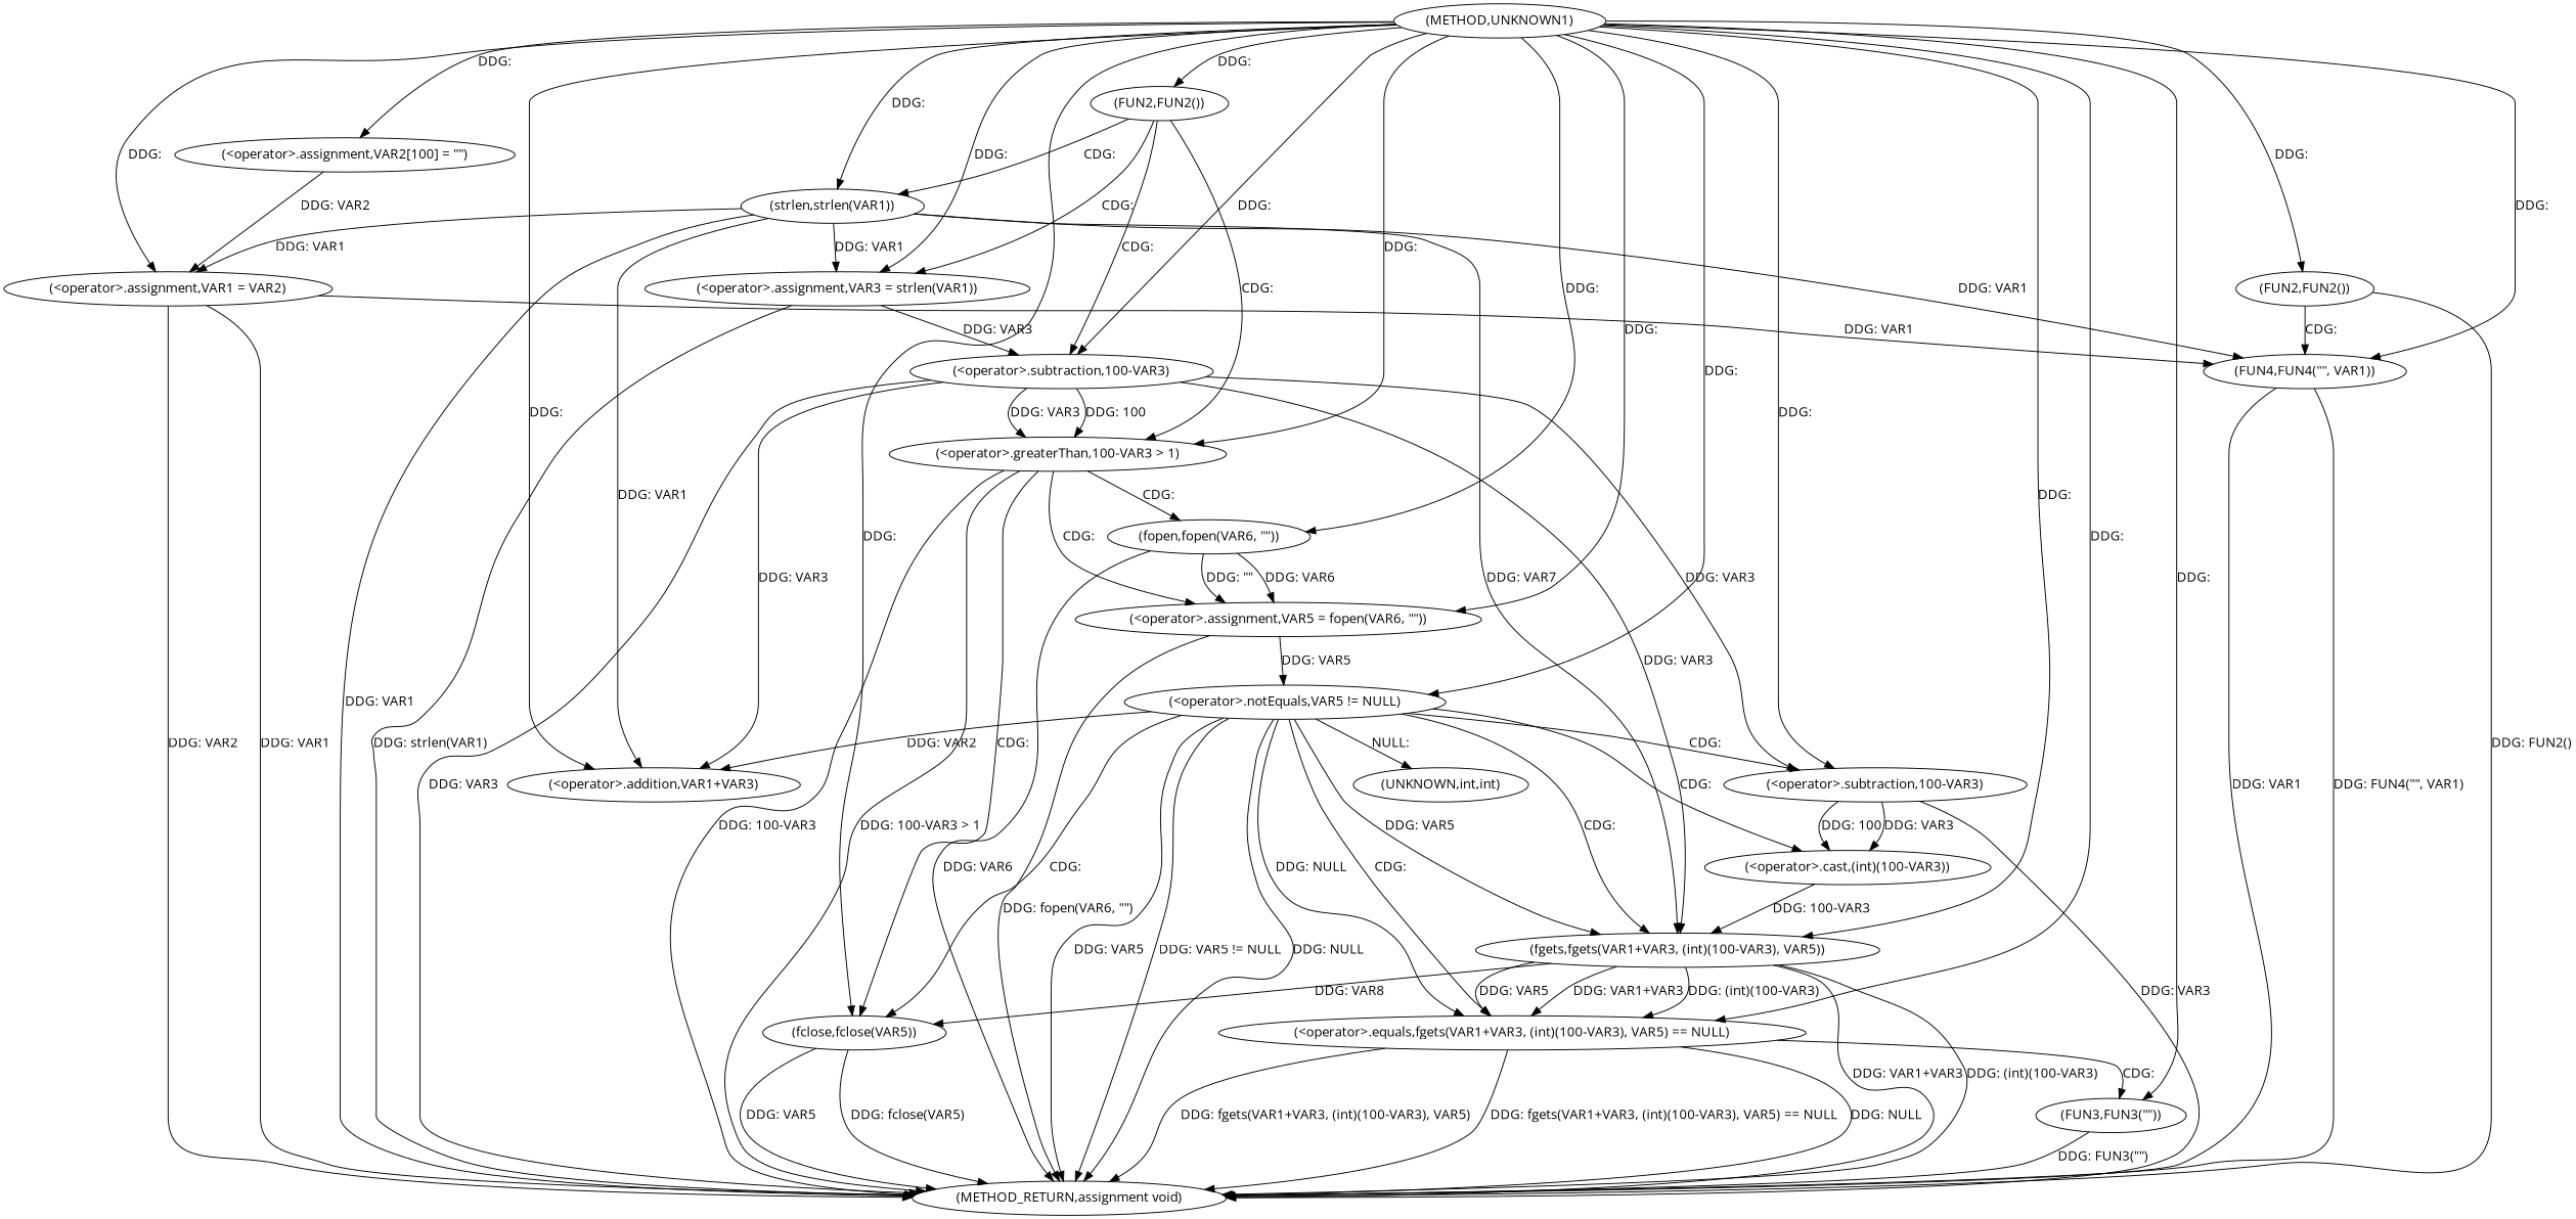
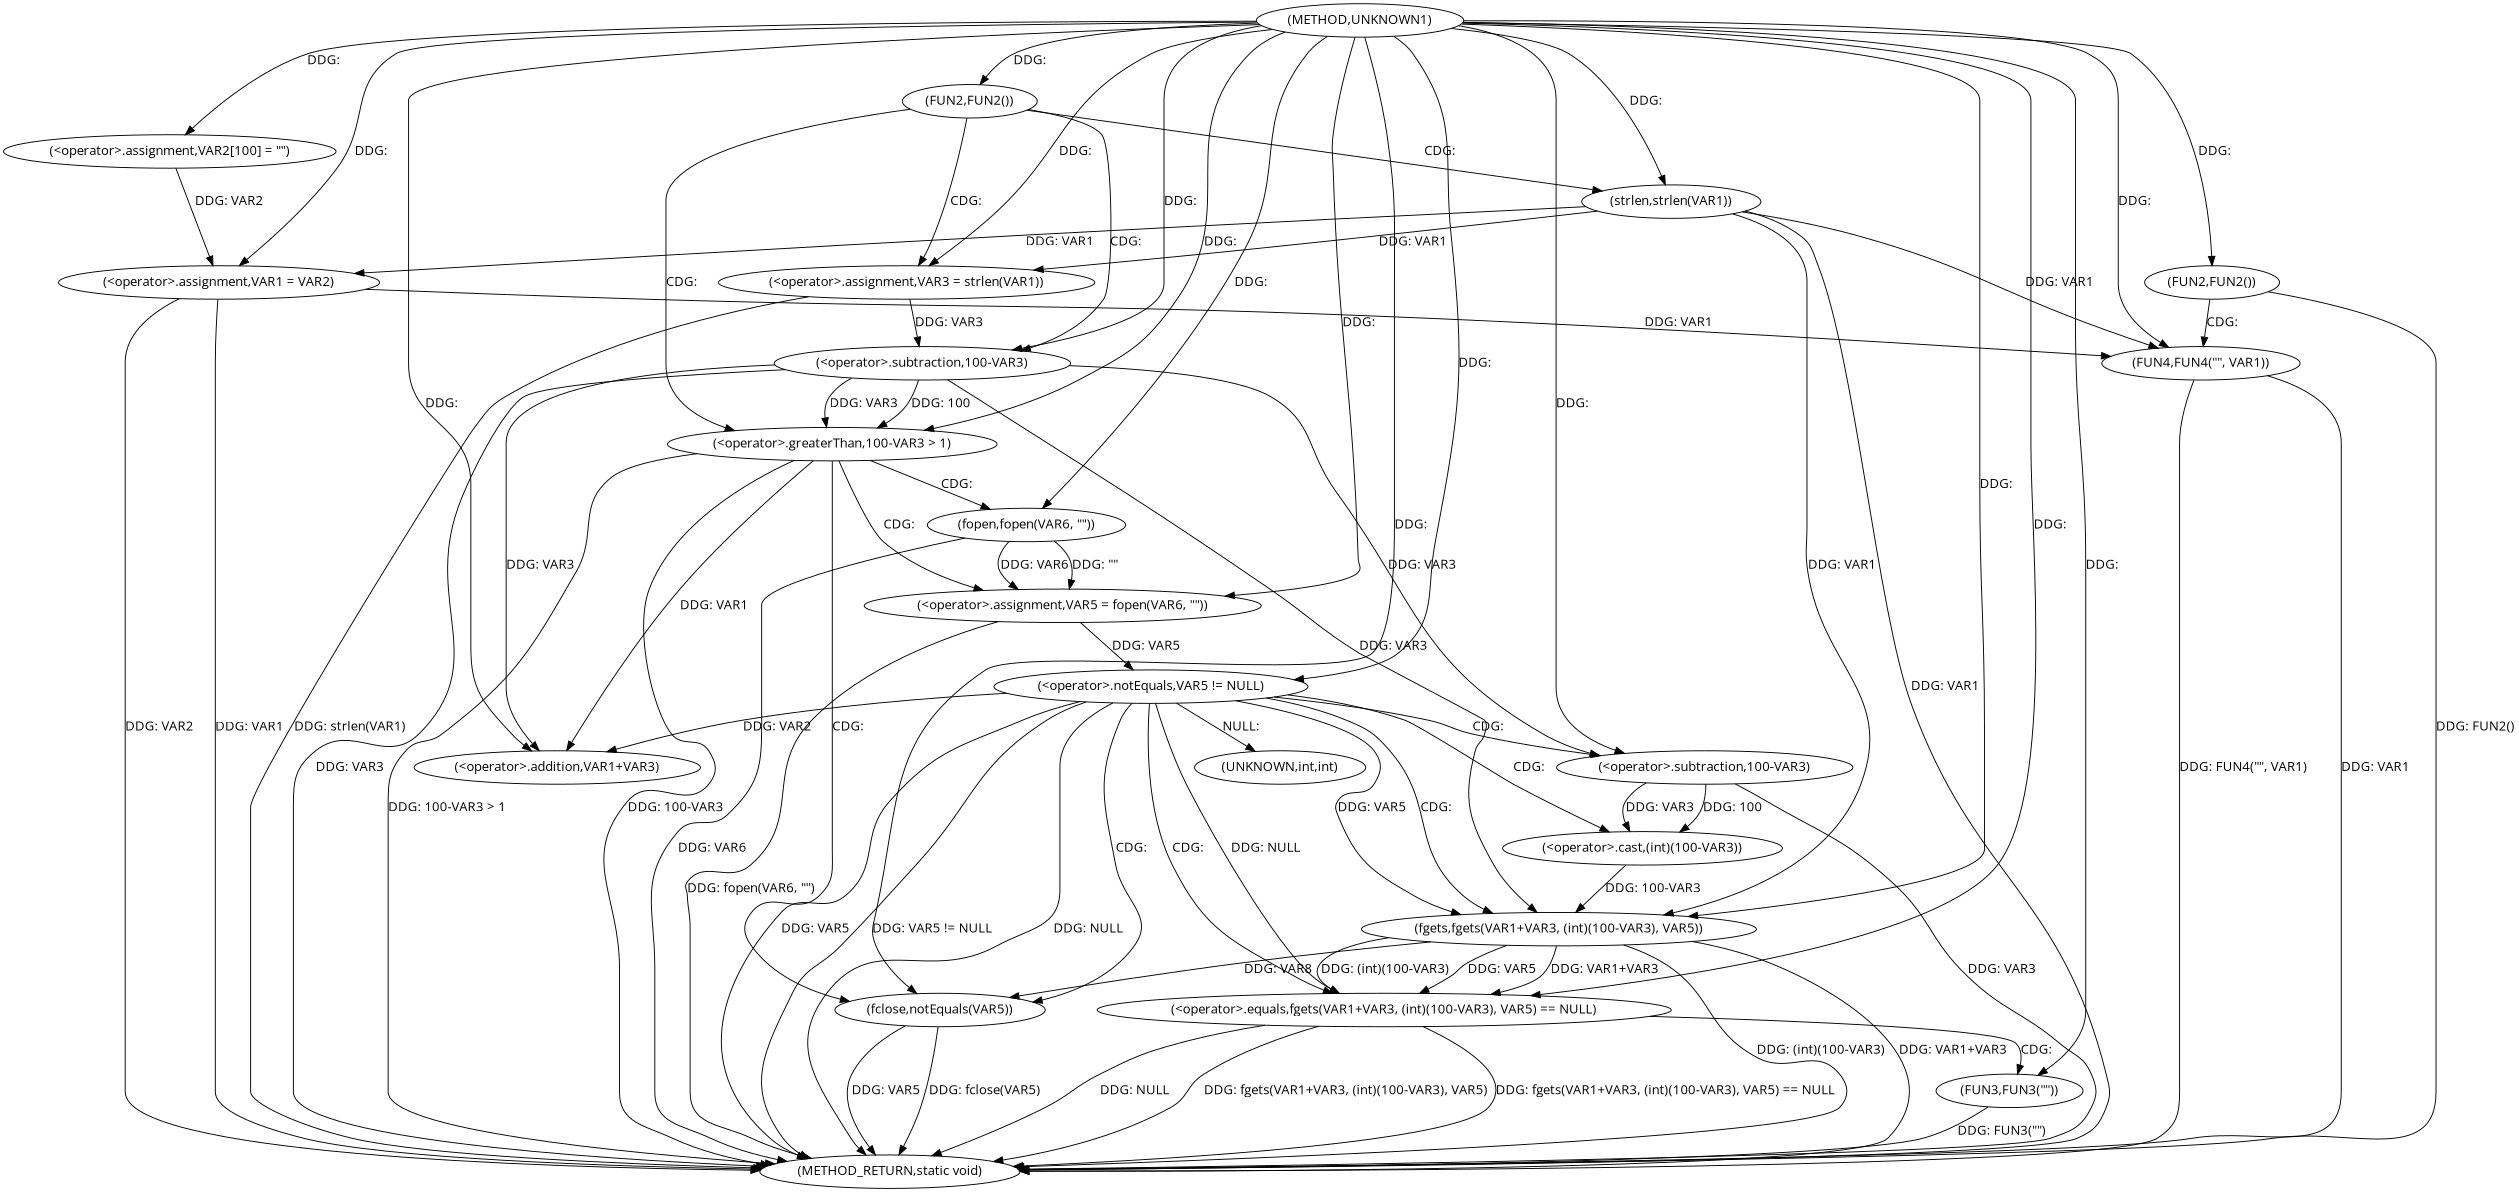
  digraph {
    fontname="Open Sans"
    node [fontname="Open Sans"]
    edge [fontname="Open Sans"]
    n1 [label="(METHOD,UNKNOWN1)"]
    n2 [label="(<operator>.assignment,VAR2[100] = \"\")"]
    n3 [label="(<operator>.assignment,VAR1 = VAR2)"]
    n4 [label="(FUN2,FUN2())"]
    n5 [label="(<operator>.assignment,VAR3 = strlen(VAR1))"]
    n6 [label="(strlen,strlen(VAR1))"]
    n7 [label="(<operator>.greaterThan,100-VAR3 > 1)"]
    n8 [label="(<operator>.subtraction,100-VAR3)"]
    n9 [label="(<operator>.assignment,VAR5 = fopen(VAR6, \"\"))"]
    n10 [label="(fopen,fopen(VAR6, \"\"))"]
    n11 [label="(<operator>.notEquals,VAR5 != NULL)"]
    n12 [label="(<operator>.equals,fgets(VAR1+VAR3, (int)(100-VAR3), VAR5) == NULL)"]
    n13 [label="(fgets,fgets(VAR1+VAR3, (int)(100-VAR3), VAR5))"]
    n14 [label="(<operator>.addition,VAR1+VAR3)"]
    n15 [label="(<operator>.subtraction,100-VAR3)"]
    n16 [label="(FUN3,FUN3(\"\"))"]
-   n17 [label="(fclose,fclose(VAR5))"]
+   n17 [label="(fclose,notEquals(VAR5))"]
    n18 [label="(FUN2,FUN2())"]
    n19 [label="(FUN4,FUN4(\"\", VAR1))"]
-   n20 [label="(METHOD_RETURN,assignment void)"]
+   n20 [label="(METHOD_RETURN,static void)"]
    n21 [label="(<operator>.cast,(int)(100-VAR3))"]
    n22 [label="(UNKNOWN,int,int)"]
    n1 -> n2 [label="DDG: "]
    n1 -> n3 [label="DDG: "]
    n1 -> n4 [label="DDG: "]
    n1 -> n5 [label="DDG: "]
    n1 -> n6 [label="DDG: "]
    n1 -> n7 [label="DDG: "]
    n1 -> n8 [label="DDG: "]
    n1 -> n9 [label="DDG: "]
    n1 -> n10 [label="DDG: "]
    n1 -> n11 [label="DDG: "]
    n1 -> n12 [label="DDG: "]
    n1 -> n13 [label="DDG: "]
    n1 -> n14 [label="DDG: "]
    n1 -> n15 [label="DDG: "]
    n1 -> n16 [label="DDG: "]
    n1 -> n17 [label="DDG: "]
    n1 -> n18 [label="DDG: "]
    n1 -> n19 [label="DDG: "]
    n2 -> n3 [label="DDG: VAR2"]
    n3 -> n19 [label="DDG: VAR1"]
    n3 -> n20 [label="DDG: VAR1"]
    n3 -> n20 [label="DDG: VAR2"]
    n4 -> n5 [label="CDG: "]
    n4 -> n6 [label="CDG: "]
    n4 -> n7 [label="CDG: "]
    n4 -> n8 [label="CDG: "]
    n5 -> n8 [label="DDG: VAR3"]
    n5 -> n20 [label="DDG: strlen(VAR1)"]
    n6 -> n3 [label="DDG: VAR1"]
    n6 -> n5 [label="DDG: VAR1"]
-   n6 -> n13 [label="DDG: VAR7"]
-   n6 -> n14 [label="DDG: VAR1"]
+   n6 -> n13 [label="DDG: VAR1"]
+   n7 -> n14 [label="DDG: VAR1"]
    n6 -> n19 [label="DDG: VAR1"]
    n6 -> n20 [label="DDG: VAR1"]
    n7 -> n9 [label="CDG: "]
    n7 -> n10 [label="CDG: "]
    n7 -> n17 [label="CDG: "]
    n7 -> n20 [label="DDG: 100-VAR3 > 1"]
    n7 -> n20 [label="DDG: 100-VAR3"]
    n8 -> n7 [label="DDG: 100"]
    n8 -> n7 [label="DDG: VAR3"]
    n8 -> n13 [label="DDG: VAR3"]
    n8 -> n14 [label="DDG: VAR3"]
    n8 -> n15 [label="DDG: VAR3"]
    n8 -> n20 [label="DDG: VAR3"]
    n9 -> n11 [label="DDG: VAR5"]
    n9 -> n20 [label="DDG: fopen(VAR6, \"\")"]
    n10 -> n9 [label="DDG: VAR6"]
    n10 -> n9 [label="DDG: \"\""]
    n10 -> n20 [label="DDG: VAR6"]
    n11 -> n12 [label="DDG: NULL"]
    n11 -> n12 [label="CDG: "]
    n11 -> n13 [label="DDG: VAR5"]
    n11 -> n13 [label="CDG: "]
    n11 -> n14 [label="DDG: VAR2"]
    n11 -> n15 [label="CDG: "]
    n11 -> n17 [label="CDG: "]
    n11 -> n20 [label="DDG: VAR5 != NULL"]
    n11 -> n20 [label="DDG: NULL"]
    n11 -> n20 [label="DDG: VAR5"]
    n11 -> n21 [label="CDG: "]
    n11 -> n22 [label="NULL: "]
    n12 -> n16 [label="CDG: "]
    n12 -> n20 [label="DDG: NULL"]
    n12 -> n20 [label="DDG: fgets(VAR1+VAR3, (int)(100-VAR3), VAR5)"]
    n12 -> n20 [label="DDG: fgets(VAR1+VAR3, (int)(100-VAR3), VAR5) == NULL"]
    n13 -> n12 [label="DDG: VAR1+VAR3"]
    n13 -> n12 [label="DDG: (int)(100-VAR3)"]
    n13 -> n12 [label="DDG: VAR5"]
    n13 -> n17 [label="DDG: VAR8"]
    n13 -> n20 [label="DDG: VAR1+VAR3"]
    n13 -> n20 [label="DDG: (int)(100-VAR3)"]
    n15 -> n20 [label="DDG: VAR3"]
    n15 -> n21 [label="DDG: 100"]
    n15 -> n21 [label="DDG: VAR3"]
    n16 -> n20 [label="DDG: FUN3(\"\")"]
    n17 -> n20 [label="DDG: VAR5"]
    n17 -> n20 [label="DDG: fclose(VAR5)"]
    n18 -> n19 [label="CDG: "]
    n18 -> n20 [label="DDG: FUN2()"]
    n19 -> n20 [label="DDG: VAR1"]
    n19 -> n20 [label="DDG: FUN4(\"\", VAR1)"]
    n21 -> n13 [label="DDG: 100-VAR3"]
  }
